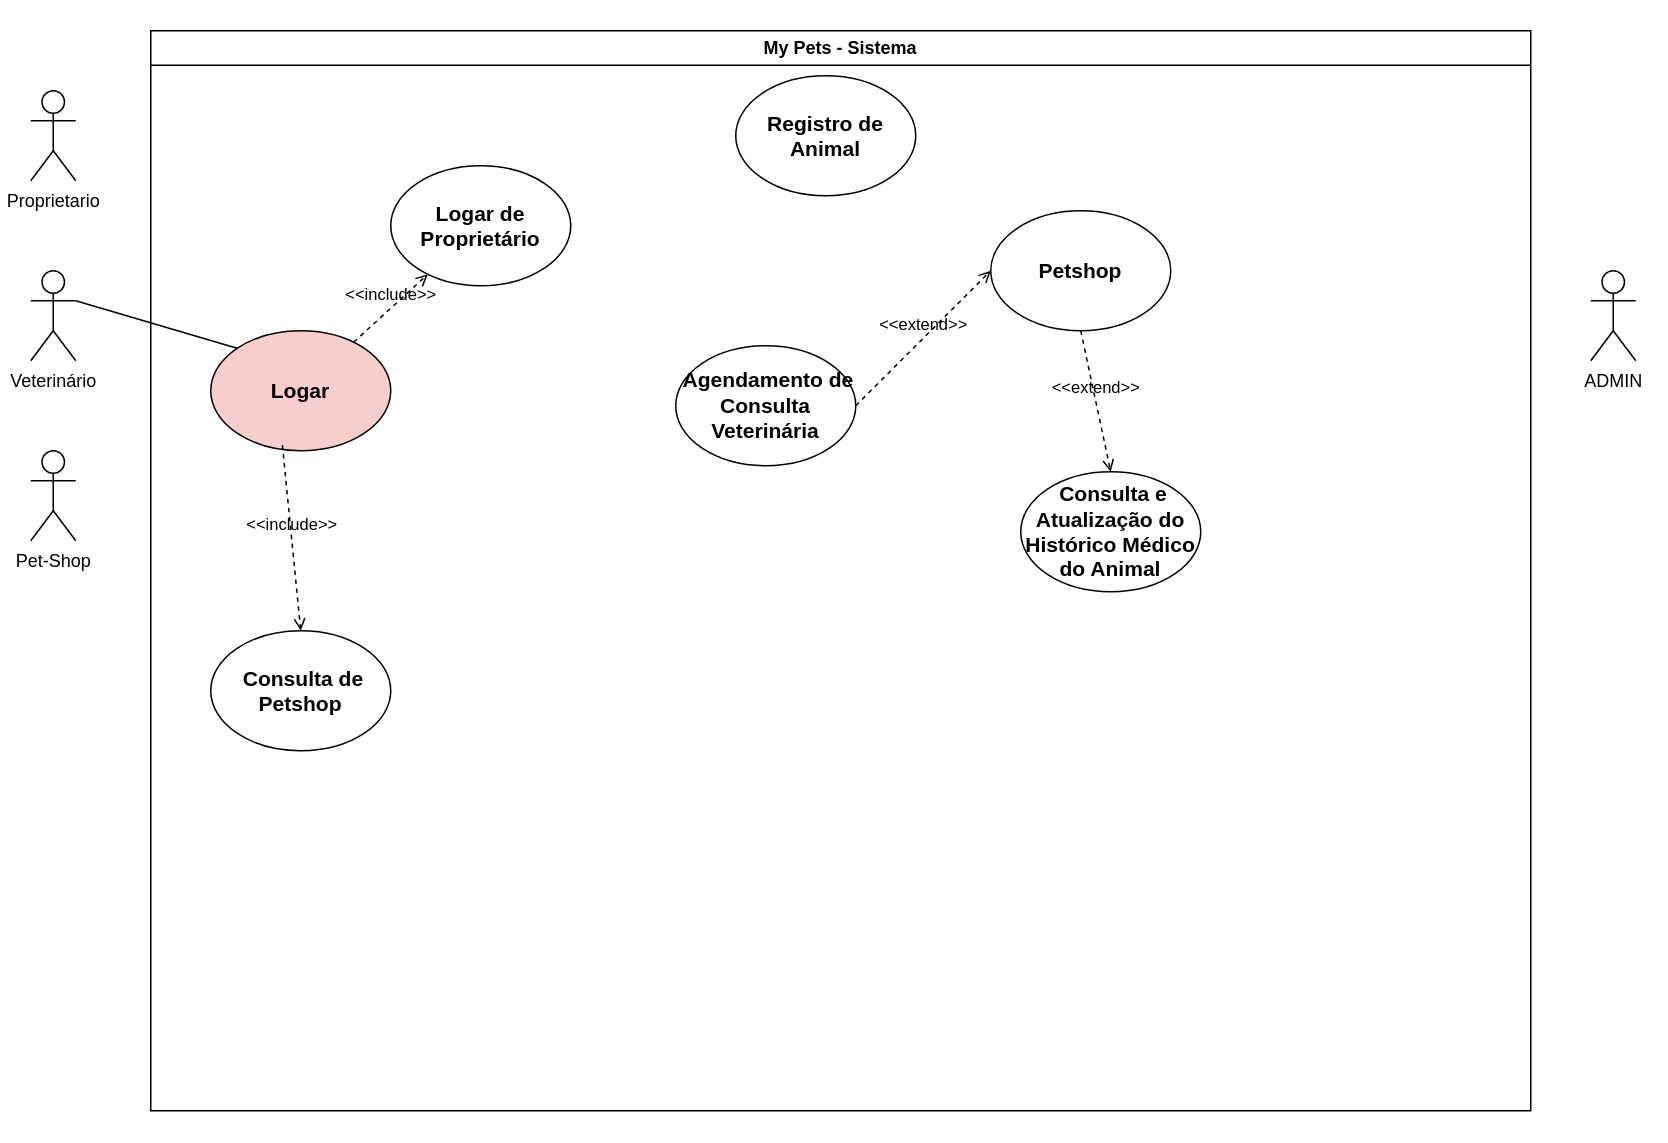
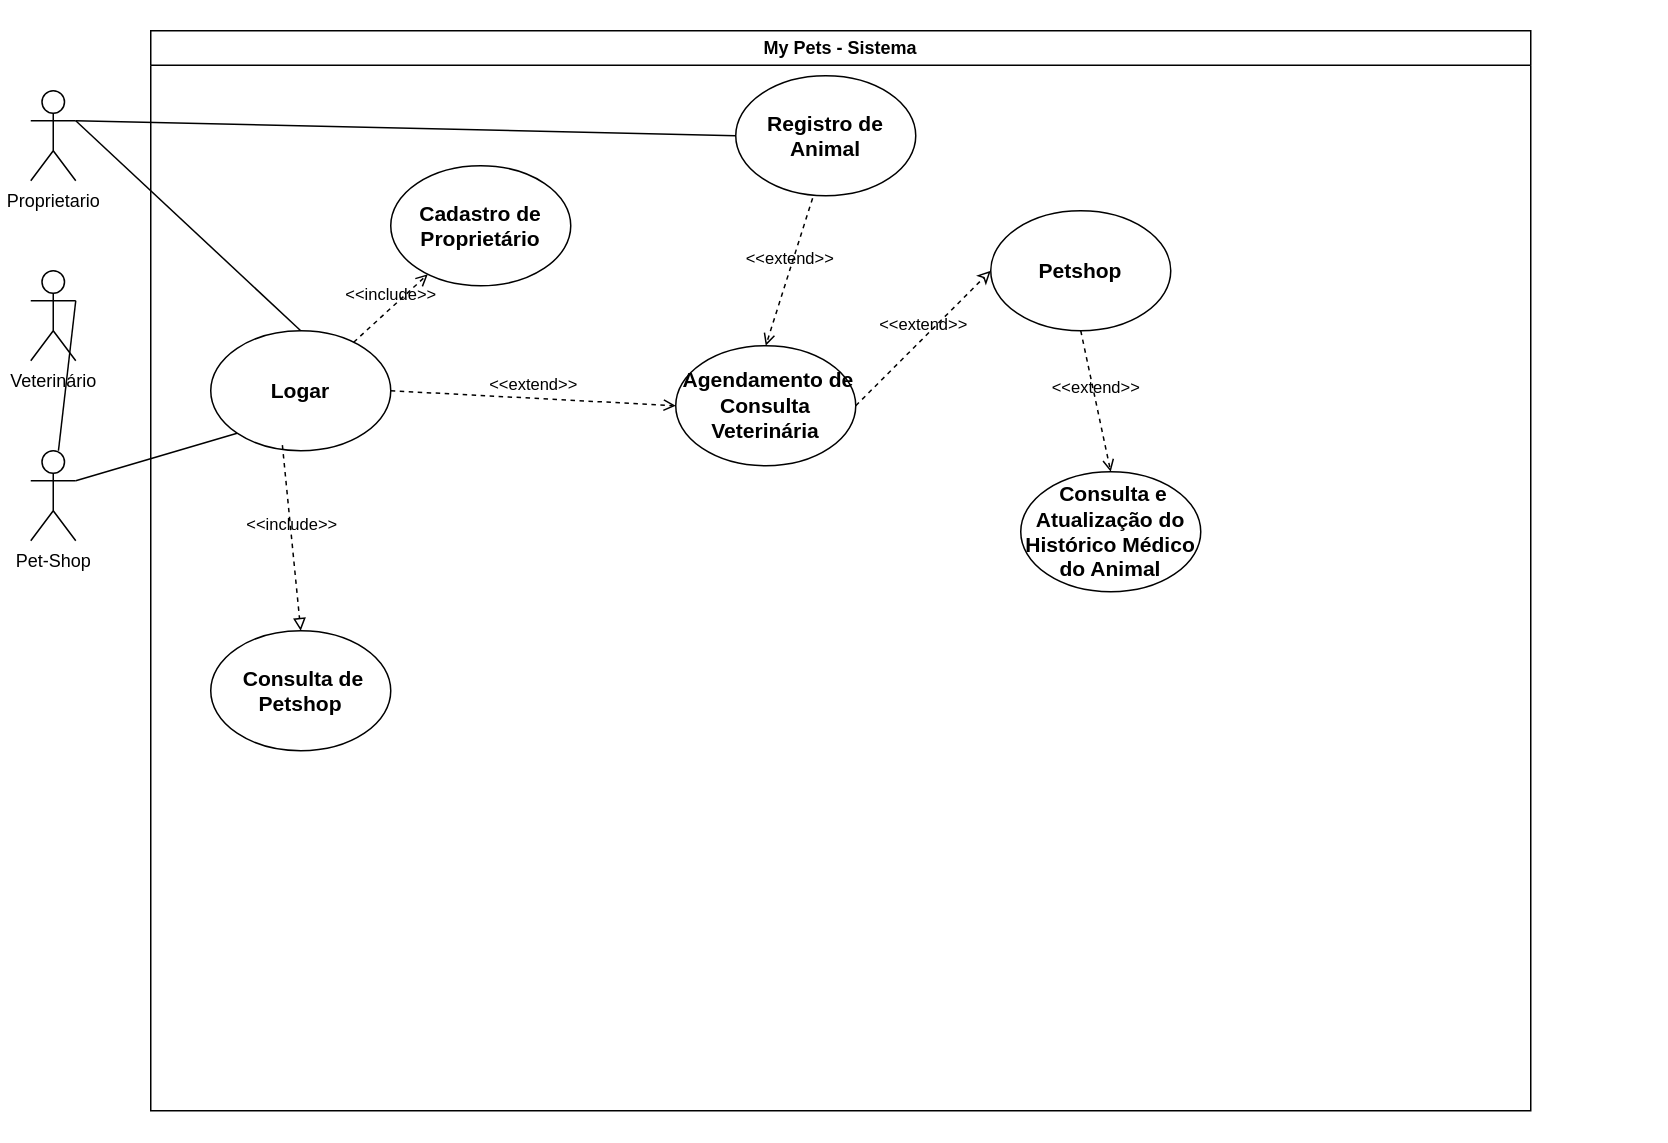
  <mxCell id="0" />
  <mxCell id="1" parent="0" />
  <mxCell id="2" value="Proprietario" style="shape=umlActor;verticalLabelPosition=bottom;verticalAlign=top;html=1;outlineConnect=0;" parent="1" vertex="1"><mxGeometry x="20" y="60" width="30" height="60" as="geometry" /></mxCell>
  <mxCell id="3" value="Veterinário" style="shape=umlActor;verticalLabelPosition=bottom;verticalAlign=top;html=1;outlineConnect=0;" parent="1" vertex="1"><mxGeometry x="20" y="180" width="30" height="60" as="geometry" /></mxCell>
  <mxCell id="4" value="Pet-Shop" style="shape=umlActor;verticalLabelPosition=bottom;verticalAlign=top;html=1;outlineConnect=0;" parent="1" vertex="1"><mxGeometry x="20" y="300" width="30" height="60" as="geometry" /></mxCell>
- <mxCell id="5" value="ADMIN" style="shape=umlActor;verticalLabelPosition=bottom;verticalAlign=top;html=1;outlineConnect=0;" parent="1" vertex="1"><mxGeometry x="1060" y="180" width="30" height="60" as="geometry" /></mxCell>
  <mxCell id="6" value="My Pets - Sistema" style="swimlane;whiteSpace=wrap;html=1;" parent="1" vertex="1"><mxGeometry x="100" y="20" width="920" height="720" as="geometry" /></mxCell>
- <mxCell id="7" value="&lt;h3 class=&quot;western&quot;&gt;&lt;strong&gt;Logar de Proprietário&lt;/strong&gt;&lt;/h3&gt;" style="ellipse;whiteSpace=wrap;html=1;" parent="6" vertex="1"><mxGeometry x="160" y="90" width="120" height="80" as="geometry" /></mxCell>
- <mxCell id="8" value="&lt;h3 class=&quot;western&quot;&gt;&lt;strong&gt;Logar&lt;/strong&gt;&lt;/h3&gt;" style="ellipse;whiteSpace=wrap;html=1;fillColor=#f8cecc;" parent="6" vertex="1"><mxGeometry x="40" y="200" width="120" height="80" as="geometry" /></mxCell>
+ <mxCell id="7" value="&lt;h3 class=&quot;western&quot;&gt;&lt;strong&gt;Cadastro de Proprietário&lt;/strong&gt;&lt;/h3&gt;" style="ellipse;whiteSpace=wrap;html=1;" parent="6" vertex="1"><mxGeometry x="160" y="90" width="120" height="80" as="geometry" /></mxCell>
+ <mxCell id="8" value="&lt;h3 class=&quot;western&quot;&gt;&lt;strong&gt;Logar&lt;/strong&gt;&lt;/h3&gt;" style="ellipse;whiteSpace=wrap;html=1;" parent="6" vertex="1"><mxGeometry x="40" y="200" width="120" height="80" as="geometry" /></mxCell>
  <mxCell id="9" value="&lt;h3 class=&quot;western&quot;&gt;&lt;strong&gt;Registro de Animal&lt;/strong&gt;&lt;/h3&gt;" style="ellipse;whiteSpace=wrap;html=1;" parent="6" vertex="1"><mxGeometry x="390" y="30" width="120" height="80" as="geometry" /></mxCell>
  <mxCell id="10" value="&lt;h3 class=&quot;western&quot;&gt;&amp;nbsp;Consulta de Petshop&lt;/h3&gt;" style="ellipse;whiteSpace=wrap;html=1;" parent="6" vertex="1"><mxGeometry x="40" y="400" width="120" height="80" as="geometry" /></mxCell>
  <mxCell id="11" value="&lt;h3 class=&quot;western&quot;&gt;&amp;nbsp;Agendamento de Consulta Veterinária&lt;/h3&gt;" style="ellipse;whiteSpace=wrap;html=1;" parent="6" vertex="1"><mxGeometry x="350" y="210" width="120" height="80" as="geometry" /></mxCell>
  <mxCell id="12" value="&lt;h3 class=&quot;western&quot;&gt;&amp;nbsp;Consulta e Atualização do Histórico Médico do Animal&lt;/h3&gt;" style="ellipse;whiteSpace=wrap;html=1;" parent="6" vertex="1"><mxGeometry x="580" y="294" width="120" height="80" as="geometry" /></mxCell>
  <mxCell id="13" value="&amp;lt;&amp;lt;include&amp;gt;&amp;gt;" style="html=1;verticalAlign=bottom;labelBackgroundColor=none;endArrow=open;endFill=0;dashed=1;rounded=0;" parent="6" source="8" target="7" edge="1"><mxGeometry width="160" relative="1" as="geometry"><mxPoint x="140" y="170" as="sourcePoint" /><mxPoint x="410" y="359.38" as="targetPoint" /></mxGeometry></mxCell>
- <mxCell id="14" value="&amp;lt;&amp;lt;include&amp;gt;&amp;gt;" style="html=1;verticalAlign=bottom;labelBackgroundColor=none;endArrow=open;endFill=0;dashed=1;rounded=0;exitX=0.398;exitY=0.953;exitDx=0;exitDy=0;exitPerimeter=0;entryX=0.5;entryY=0;entryDx=0;entryDy=0;" parent="6" source="8" target="10" edge="1"><mxGeometry width="160" relative="1" as="geometry"><mxPoint x="270" y="379.38" as="sourcePoint" /><mxPoint x="430" y="379.38" as="targetPoint" /></mxGeometry></mxCell>
+ <mxCell id="14" value="&amp;lt;&amp;lt;include&amp;gt;&amp;gt;" style="html=1;verticalAlign=bottom;labelBackgroundColor=none;endArrow=block;endFill=0;dashed=1;rounded=0;exitX=0.398;exitY=0.953;exitDx=0;exitDy=0;exitPerimeter=0;entryX=0.5;entryY=0;entryDx=0;entryDy=0;" parent="6" source="8" target="10" edge="1"><mxGeometry width="160" relative="1" as="geometry"><mxPoint x="270" y="379.38" as="sourcePoint" /><mxPoint x="430" y="379.38" as="targetPoint" /></mxGeometry></mxCell>
  <mxCell id="15" value="&amp;lt;&amp;lt;extend&amp;gt;&amp;gt;" style="html=1;verticalAlign=bottom;labelBackgroundColor=none;endArrow=open;endFill=0;dashed=1;rounded=0;entryX=0.5;entryY=0;entryDx=0;entryDy=0;exitX=0.5;exitY=1;exitDx=0;exitDy=0;" parent="6" source="17" target="12" edge="1"><mxGeometry width="160" relative="1" as="geometry"><mxPoint x="340" y="240" as="sourcePoint" /><mxPoint x="500" y="240" as="targetPoint" /></mxGeometry></mxCell>
+ <mxCell id="16" value="&amp;lt;&amp;lt;extend&amp;gt;&amp;gt;" style="html=1;verticalAlign=bottom;labelBackgroundColor=none;endArrow=open;endFill=0;dashed=1;rounded=0;entryX=0;entryY=0.5;entryDx=0;entryDy=0;exitX=1;exitY=0.5;exitDx=0;exitDy=0;" parent="6" source="8" target="11" edge="1"><mxGeometry width="160" relative="1" as="geometry"><mxPoint x="440" y="250" as="sourcePoint" /><mxPoint x="430" y="330" as="targetPoint" /></mxGeometry></mxCell>
  <mxCell id="17" value="&lt;font style=&quot;font-size: 14px;&quot;&gt;&lt;b&gt;Petshop&lt;/b&gt;&lt;/font&gt;" style="ellipse;whiteSpace=wrap;html=1;" vertex="1" parent="6"><mxGeometry x="560" y="120" width="120" height="80" as="geometry" /></mxCell>
- <mxCell id="18" value="&amp;lt;&amp;lt;extend&amp;gt;&amp;gt;" style="html=1;verticalAlign=bottom;labelBackgroundColor=none;endArrow=open;endFill=0;dashed=1;rounded=0;entryX=0;entryY=0.5;entryDx=0;entryDy=0;exitX=1;exitY=0.5;exitDx=0;exitDy=0;" edge="1" parent="6" source="11" target="17"><mxGeometry width="160" relative="1" as="geometry"><mxPoint x="640" y="260" as="sourcePoint" /><mxPoint x="620" y="370" as="targetPoint" /></mxGeometry></mxCell>
- <mxCell id="20" value="" style="endArrow=none;html=1;rounded=0;exitX=1;exitY=0.333;exitDx=0;exitDy=0;exitPerimeter=0;entryX=0;entryY=0;entryDx=0;entryDy=0;" parent="1" source="3" target="8" edge="1"><mxGeometry width="50" height="50" relative="1" as="geometry"><mxPoint x="160" y="120" as="sourcePoint" /><mxPoint x="210" y="70" as="targetPoint" /></mxGeometry></mxCell>
+ <mxCell id="18" value="&amp;lt;&amp;lt;extend&amp;gt;&amp;gt;" style="html=1;verticalAlign=bottom;labelBackgroundColor=none;endArrow=classic;endFill=0;dashed=1;rounded=0;entryX=0;entryY=0.5;entryDx=0;entryDy=0;exitX=1;exitY=0.5;exitDx=0;exitDy=0;" edge="1" parent="6" source="11" target="17"><mxGeometry width="160" relative="1" as="geometry"><mxPoint x="640" y="260" as="sourcePoint" /><mxPoint x="620" y="370" as="targetPoint" /></mxGeometry></mxCell>
+ <mxCell id="19" value="&amp;lt;&amp;lt;extend&amp;gt;&amp;gt;" style="html=1;verticalAlign=bottom;labelBackgroundColor=none;endArrow=open;endFill=0;dashed=1;rounded=0;entryX=0.5;entryY=0;entryDx=0;entryDy=0;exitX=0.427;exitY=1.02;exitDx=0;exitDy=0;exitPerimeter=0;" edge="1" parent="6" source="9" target="11"><mxGeometry width="160" relative="1" as="geometry"><mxPoint x="500" y="210" as="sourcePoint" /><mxPoint x="570" y="170" as="targetPoint" /></mxGeometry></mxCell>
+ <mxCell id="20" value="" style="endArrow=none;html=1;rounded=0;exitX=1;exitY=0.333;exitDx=0;exitDy=0;exitPerimeter=0;" parent="1" source="3" target="4" edge="1"><mxGeometry width="50" height="50" relative="1" as="geometry"><mxPoint x="160" y="120" as="sourcePoint" /><mxPoint x="210" y="70" as="targetPoint" /></mxGeometry></mxCell>
+ <mxCell id="21" value="" style="endArrow=none;html=1;rounded=0;entryX=1;entryY=0.333;entryDx=0;entryDy=0;entryPerimeter=0;exitX=0;exitY=1;exitDx=0;exitDy=0;" parent="1" source="8" target="4" edge="1"><mxGeometry width="50" height="50" relative="1" as="geometry"><mxPoint x="160" y="330" as="sourcePoint" /><mxPoint x="220" y="80" as="targetPoint" /></mxGeometry></mxCell>
+ <mxCell id="22" value="" style="endArrow=none;html=1;rounded=0;exitX=1;exitY=0.333;exitDx=0;exitDy=0;exitPerimeter=0;entryX=0.5;entryY=0;entryDx=0;entryDy=0;" parent="1" source="2" target="8" edge="1"><mxGeometry width="50" height="50" relative="1" as="geometry"><mxPoint x="150" y="110" as="sourcePoint" /><mxPoint x="200" y="60" as="targetPoint" /></mxGeometry></mxCell>
+ <mxCell id="23" value="" style="endArrow=none;html=1;rounded=0;exitX=1;exitY=0.333;exitDx=0;exitDy=0;entryX=0;entryY=0.5;entryDx=0;entryDy=0;exitPerimeter=0;" parent="1" source="2" target="9" edge="1"><mxGeometry width="50" height="50" relative="1" as="geometry"><mxPoint x="300" y="190" as="sourcePoint" /><mxPoint x="530" y="170" as="targetPoint" /></mxGeometry></mxCell>
